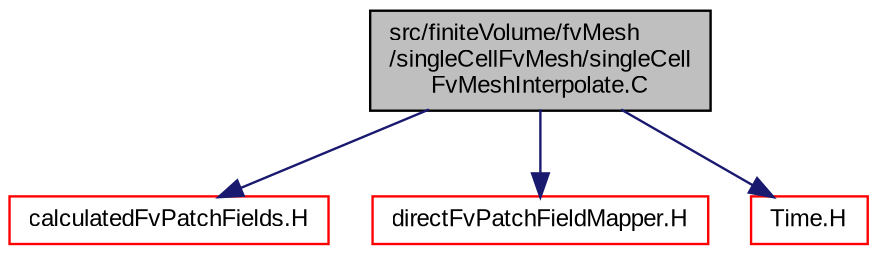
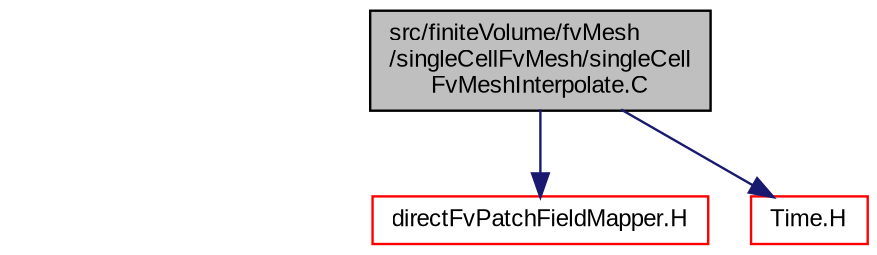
  digraph {
    fontname="Liberation Sans"
    node [color=red fontname="Liberation Sans" fontsize=10 shape=record]
    edge [color=midnightblue fontname="Liberation Sans" fontsize=10 labelfontname=FreeSans labelfontsize=10 style=solid]
    n1 [color=black fillcolor=grey75 fontcolor=black height=0.2 label="src/finiteVolume/fvMesh\l/singleCellFvMesh/singleCell\lFvMeshInterpolate.C" style=filled width=0.4]
-   n2 [height=0.2 label="calculatedFvPatchFields.H" width=0.4]
    n3 [height=0.2 label="directFvPatchFieldMapper.H" width=0.4]
    n4 [height=0.2 label="Time.H" width=0.4]
-   n1 -> n2
    n1 -> n3
    n1 -> n4
  }
